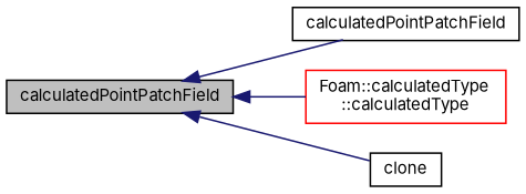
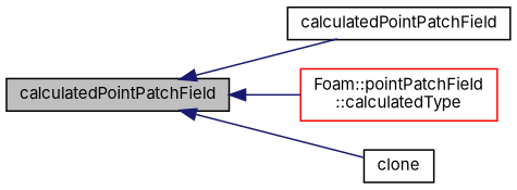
  digraph {
    rankdir=LR
    fontname=Inter
    node [color=black fontname=Inter fontsize=10 shape=record]
    edge [color=midnightblue dir=back fontname=Inter fontsize=10 labelfontname=Helvetica labelfontsize=10 style=solid]
    n1 [fillcolor=grey75 fontcolor=black height=0.2 label=calculatedPointPatchField style=filled width=0.4]
    n2 [height=0.2 label=calculatedPointPatchField width=0.4]
-   n3 [color=red height=0.2 label="Foam::calculatedType\l::calculatedType" width=0.4]
+   n3 [color=red height=0.2 label="Foam::pointPatchField\l::calculatedType" width=0.4]
    n4 [height=0.2 label=clone width=0.4]
    n1 -> n2
    n1 -> n3
    n1 -> n4
  }
